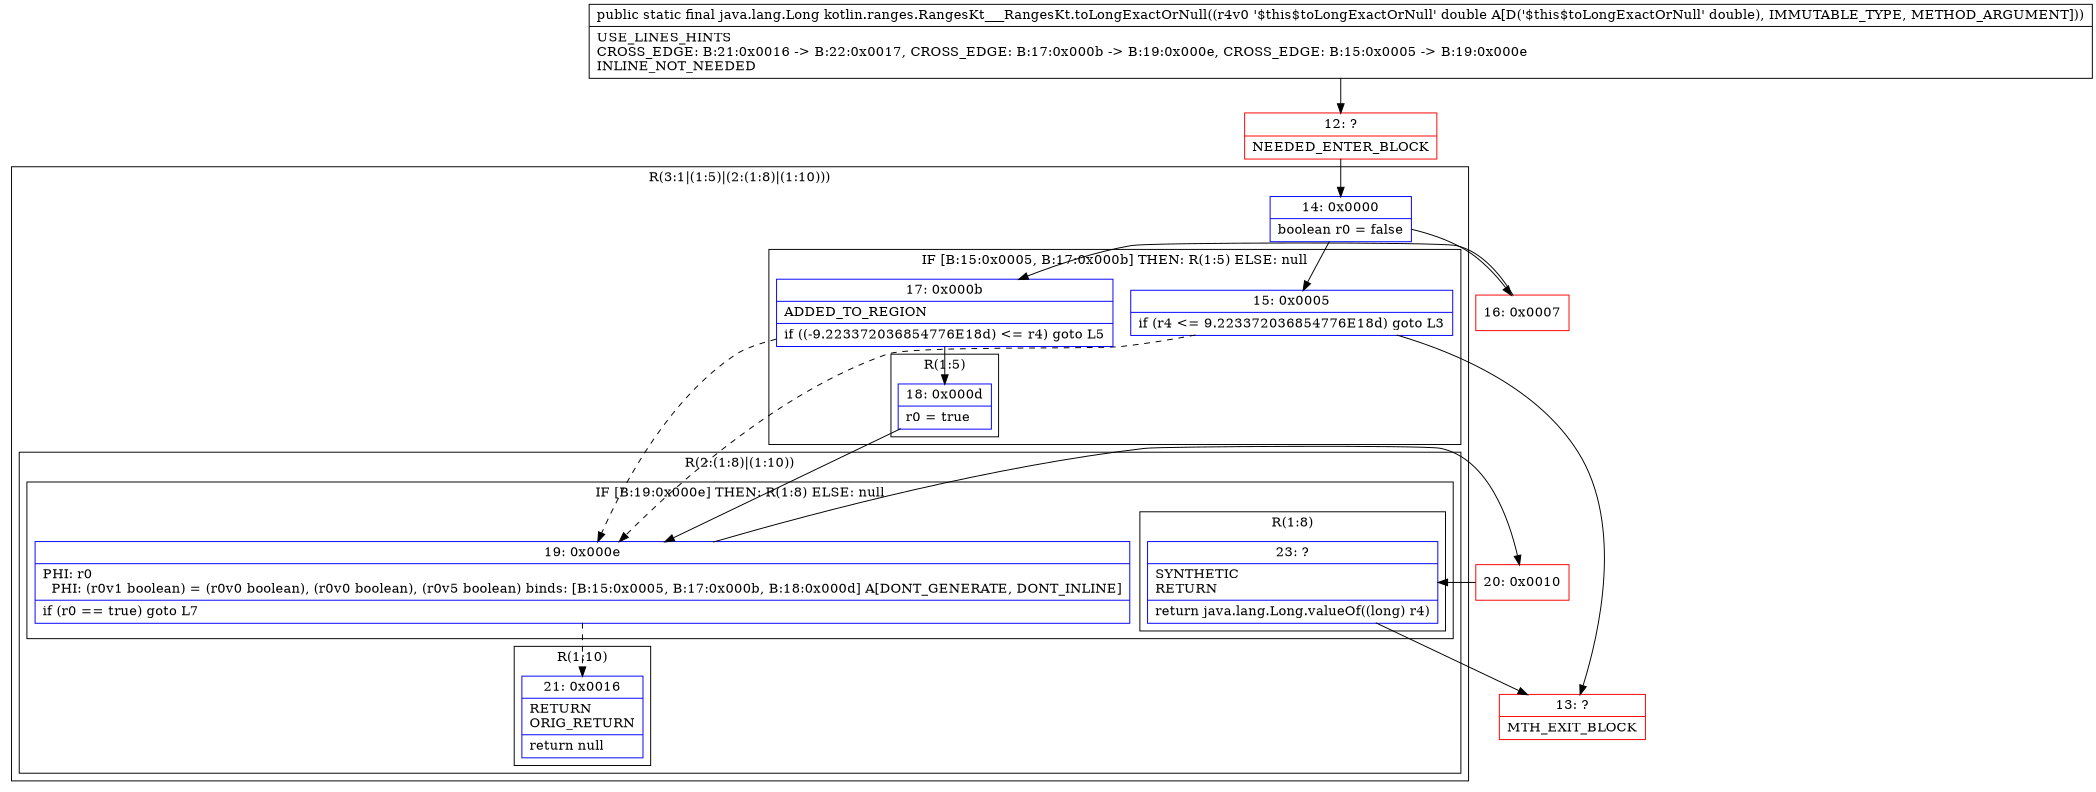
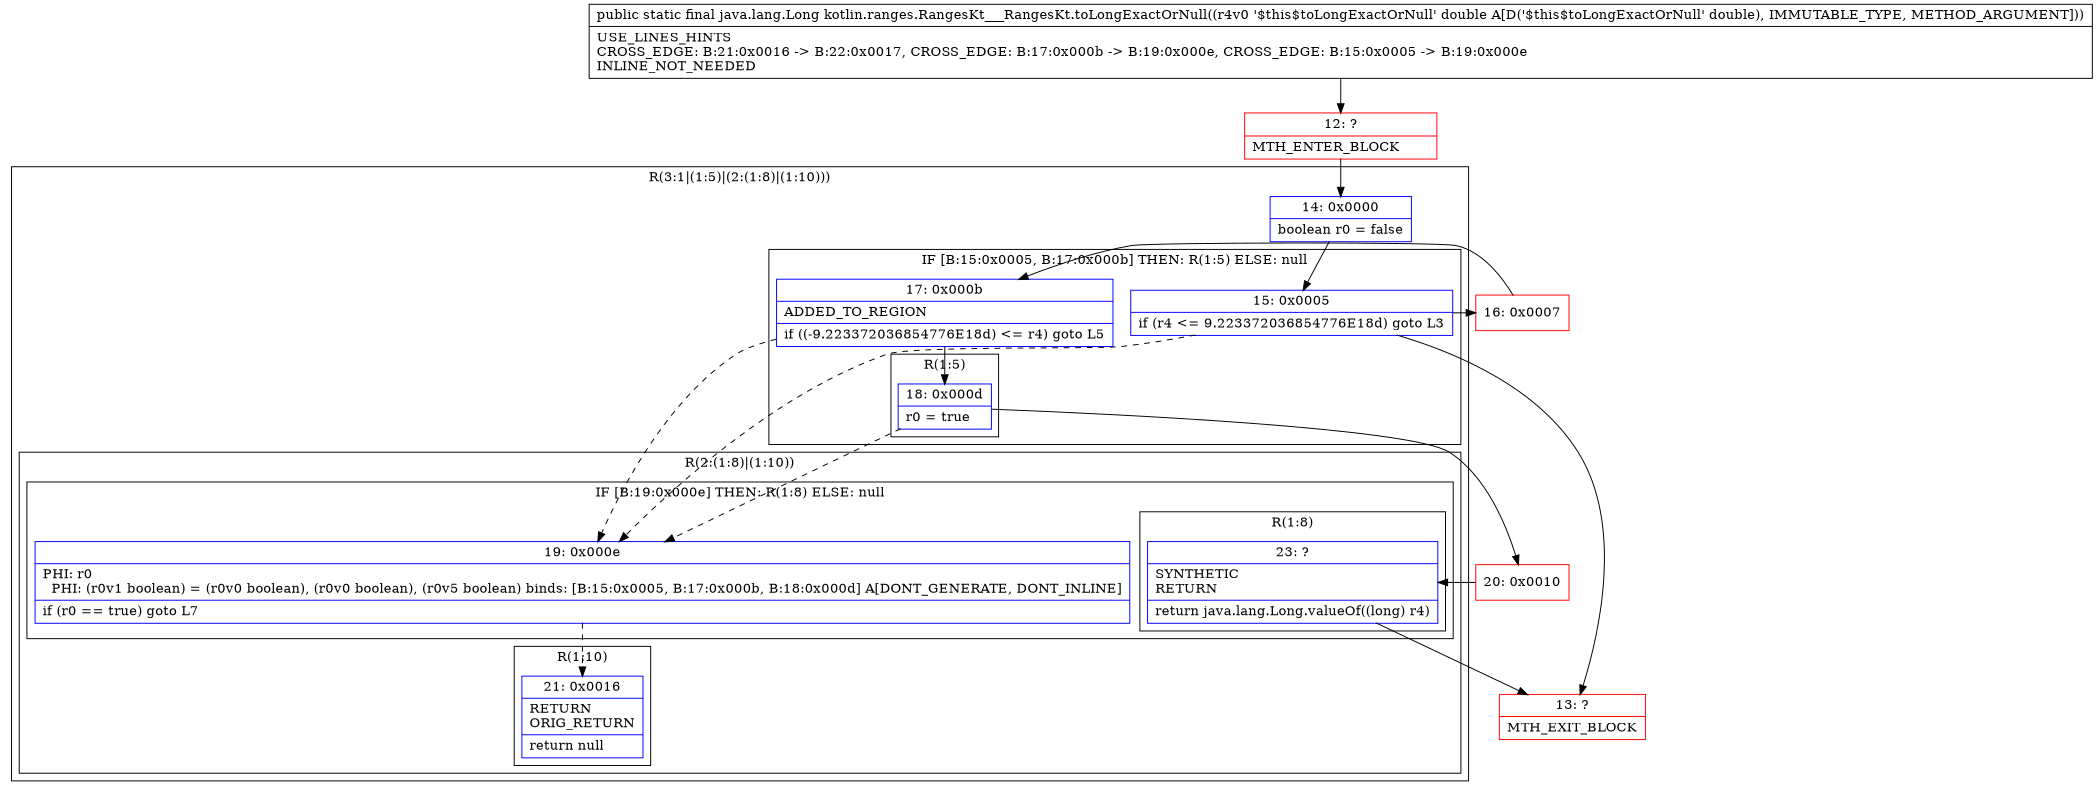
  digraph {
    node [color=blue shape=record]
    n1 [label="{18\:\ 0x000d|r0 = true\l}"]
    n2 [label="{15\:\ 0x0005|if (r4 \<= 9.223372036854776E18d) goto L3\l}"]
    n3 [label="{17\:\ 0x000b|ADDED_TO_REGION\l|if ((\-9.223372036854776E18d) \<= r4) goto L5\l}"]
    n4 [label="{23\:\ ?|SYNTHETIC\lRETURN\l|return java.lang.Long.valueOf((long) r4)\l}"]
    n5 [label="{19\:\ 0x000e|PHI: r0 \l  PHI: (r0v1 boolean) = (r0v0 boolean), (r0v0 boolean), (r0v5 boolean) binds: [B:15:0x0005, B:17:0x000b, B:18:0x000d] A[DONT_GENERATE, DONT_INLINE]\l|if (r0 == true) goto L7\l}"]
    n6 [label="{21\:\ 0x0016|RETURN\lORIG_RETURN\l|return null\l}"]
    n7 [label="{14\:\ 0x0000|boolean r0 = false\l}"]
    n8 [color=red label="{16\:\ 0x0007}"]
    n9 [color=red label="{13\:\ ?|MTH_EXIT_BLOCK\l}"]
    n10 [color=red label="{20\:\ 0x0010}"]
-   n11 [color=red label="{12\:\ ?|NEEDED_ENTER_BLOCK\l}"]
+   n11 [color=red label="{12\:\ ?|MTH_ENTER_BLOCK\l}"]
    n12 [label="{public static final java.lang.Long kotlin.ranges.RangesKt___RangesKt.toLongExactOrNull((r4v0 '$this$toLongExactOrNull' double A[D('$this$toLongExactOrNull' double), IMMUTABLE_TYPE, METHOD_ARGUMENT]))  | USE_LINES_HINTS\lCROSS_EDGE: B:21:0x0016 \-\> B:22:0x0017, CROSS_EDGE: B:17:0x000b \-\> B:19:0x000e, CROSS_EDGE: B:15:0x0005 \-\> B:19:0x000e\lINLINE_NOT_NEEDED\l}" color=""]
    subgraph cluster_1 {
      label="R(3:1|(1:5)|(2:(1:8)|(1:10)))"
      n7
      subgraph cluster_2 {
        label="IF [B:15:0x0005, B:17:0x000b] THEN: R(1:5) ELSE: null"
        n2
        n3
        subgraph cluster_3 {
          label="R(1:5)"
          n1
        }
      }
      subgraph cluster_4 {
        label="R(2:(1:8)|(1:10))"
        subgraph cluster_5 {
          label="IF [B:19:0x000e] THEN: R(1:8) ELSE: null"
          n5
          subgraph cluster_6 {
            label="R(1:8)"
            n4
          }
        }
        subgraph cluster_7 {
          label="R(1:10)"
          n6
        }
      }
    }
-   n1 -> n5
+   n1 -> n5 [style=dashed]
    n2 -> n5 [style=dashed]
-   n7 -> n8
+   n2 -> n8
    n2 -> n9
    n3 -> n1
    n3 -> n5 [style=dashed]
    n4 -> n9
    n5 -> n6 [style=dashed]
-   n5 -> n10
+   n1 -> n10
    n7 -> n2
    n8 -> n3
    n10 -> n4
    n11 -> n7
    n12 -> n11
  }
